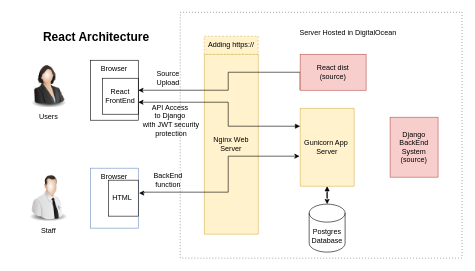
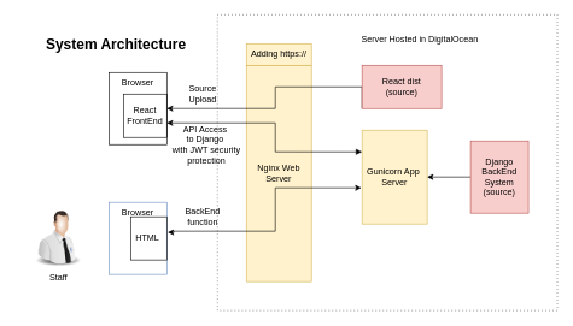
  <mxCell id="0" />
  <mxCell id="1" parent="0" />
  <mxCell id="2" value="Nginx Web Server" style="rounded=0;whiteSpace=wrap;html=1;fillColor=#fff2cc;strokeColor=#d6b656;" vertex="1" parent="1"><mxGeometry x="340" y="90" width="90" height="300" as="geometry" /></mxCell>
  <mxCell id="3" style="edgeStyle=orthogonalEdgeStyle;rounded=0;orthogonalLoop=1;jettySize=auto;html=1;" edge="1" parent="1" target="13"><mxGeometry relative="1" as="geometry"><mxPoint x="240" y="149.71" as="targetPoint" /><mxPoint x="500" y="149.739" as="sourcePoint" /><Array as="points"><mxPoint x="500" y="120" /><mxPoint x="380" y="120" /><mxPoint x="380" y="150" /></Array></mxGeometry></mxCell>
  <mxCell id="4" value="React dist&lt;div&gt;(source)&lt;/div&gt;" style="rounded=0;whiteSpace=wrap;html=1;fillColor=#f8cecc;strokeColor=#b85450;" vertex="1" parent="1"><mxGeometry x="500" y="90" width="110" height="60" as="geometry" /></mxCell>
- <mxCell id="5" value="" style="edgeStyle=orthogonalEdgeStyle;rounded=0;orthogonalLoop=1;jettySize=auto;html=1;startArrow=block;startFill=1;" edge="1" parent="1" source="6" target="7"><mxGeometry relative="1" as="geometry" /></mxCell>
  <mxCell id="6" value="Gunicorn App&amp;nbsp;&lt;div&gt;Server&lt;/div&gt;" style="rounded=0;whiteSpace=wrap;html=1;fillColor=#fff2cc;strokeColor=#d6b656;" vertex="1" parent="1"><mxGeometry x="500" y="180" width="90" height="130" as="geometry" /></mxCell>
- <mxCell id="7" value="Postgres Database" style="shape=cylinder3;whiteSpace=wrap;html=1;boundedLbl=1;backgroundOutline=1;size=15;" vertex="1" parent="1"><mxGeometry x="515" y="340" width="60" height="80" as="geometry" /></mxCell>
  <mxCell id="8" value="" style="endArrow=classic;startArrow=classic;html=1;rounded=0;edgeStyle=orthogonalEdgeStyle;exitX=1.026;exitY=0.36;exitDx=0;exitDy=0;exitPerimeter=0;" edge="1" parent="1" source="15"><mxGeometry width="50" height="50" relative="1" as="geometry"><mxPoint x="240" y="310" as="sourcePoint" /><mxPoint x="499" y="260" as="targetPoint" /><Array as="points"><mxPoint x="240" y="322" /><mxPoint x="240" y="320" /><mxPoint x="380" y="320" /><mxPoint x="380" y="260" /></Array></mxGeometry></mxCell>
+ <mxCell id="9" style="edgeStyle=orthogonalEdgeStyle;rounded=0;orthogonalLoop=1;jettySize=auto;html=1;entryX=1;entryY=0.5;entryDx=0;entryDy=0;startArrow=none;startFill=0;" edge="1" parent="1" source="10" target="6"><mxGeometry relative="1" as="geometry" /></mxCell>
  <mxCell id="10" value="Django BackEnd System&lt;div&gt;(source)&lt;/div&gt;" style="rounded=0;whiteSpace=wrap;html=1;fillColor=#f8cecc;strokeColor=#b85450;" vertex="1" parent="1"><mxGeometry x="650" y="195" width="80" height="100" as="geometry" /></mxCell>
  <mxCell id="11" value="React FrontEnd" style="rounded=0;whiteSpace=wrap;html=1;" vertex="1" parent="1"><mxGeometry x="170" y="130" width="60" height="60" as="geometry" /></mxCell>
  <mxCell id="12" value="" style="edgeStyle=orthogonalEdgeStyle;rounded=0;orthogonalLoop=1;jettySize=auto;html=1;startArrow=block;startFill=1;" edge="1" parent="1" target="13"><mxGeometry relative="1" as="geometry"><mxPoint x="240" y="150" as="targetPoint" /><mxPoint x="500" y="210.029" as="sourcePoint" /><Array as="points"><mxPoint x="380" y="210" /><mxPoint x="380" y="170" /></Array></mxGeometry></mxCell>
  <mxCell id="13" value="Browser&lt;div&gt;&lt;br&gt;&lt;/div&gt;&lt;div&gt;&lt;br&gt;&lt;/div&gt;&lt;div&gt;&lt;br&gt;&lt;/div&gt;&lt;div&gt;&lt;br&gt;&lt;/div&gt;&lt;div&gt;&lt;br&gt;&lt;/div&gt;" style="rounded=0;whiteSpace=wrap;html=1;fillColor=none;" vertex="1" parent="1"><mxGeometry x="150" y="100" width="80" height="100" as="geometry" /></mxCell>
  <mxCell id="14" value="Browser&lt;div&gt;&lt;br&gt;&lt;/div&gt;&lt;div&gt;&lt;br&gt;&lt;/div&gt;&lt;div&gt;&lt;br&gt;&lt;/div&gt;&lt;div&gt;&lt;br&gt;&lt;/div&gt;&lt;div&gt;&lt;br&gt;&lt;/div&gt;" style="rounded=0;whiteSpace=wrap;html=1;fillColor=none;strokeColor=#6c8ebf;" vertex="1" parent="1"><mxGeometry x="150" y="280" width="80" height="100" as="geometry" /></mxCell>
  <mxCell id="15" value="HTML&amp;nbsp;" style="rounded=0;whiteSpace=wrap;html=1;" vertex="1" parent="1"><mxGeometry x="180" y="300" width="50" height="60" as="geometry" /></mxCell>
  <mxCell id="16" value="Source Upload" style="rounded=0;whiteSpace=wrap;html=1;strokeColor=none;fillColor=none;" vertex="1" parent="1"><mxGeometry x="240" y="110" width="80" height="40" as="geometry" /></mxCell>
  <mxCell id="17" value="API Access&amp;nbsp;&lt;div&gt;to Django&amp;nbsp;&lt;/div&gt;&lt;div&gt;with JWT security protection&lt;/div&gt;" style="rounded=0;whiteSpace=wrap;html=1;fillColor=none;strokeColor=none;" vertex="1" parent="1"><mxGeometry x="230" y="170" width="110" height="60" as="geometry" /></mxCell>
- <mxCell id="18" value="Adding https://" style="rounded=0;whiteSpace=wrap;html=1;fillColor=#fff2cc;strokeColor=#d6b656;dashed=1;" vertex="1" parent="1"><mxGeometry x="340" y="60" width="90" height="30" as="geometry" /></mxCell>
- <mxCell id="19" value="&lt;b&gt;&lt;font style=&quot;font-size: 20px;&quot;&gt;React Architecture&lt;/font&gt;&lt;/b&gt;" style="rounded=0;whiteSpace=wrap;html=1;fillColor=none;strokeColor=none;" vertex="1" parent="1"><mxGeometry x="20" y="30" width="280" height="60" as="geometry" /></mxCell>
- <mxCell id="20" value="Users" style="image;html=1;image=img/lib/clip_art/people/Suit_Woman_128x128.png" vertex="1" parent="1"><mxGeometry x="40" y="100" width="80" height="80" as="geometry" /></mxCell>
+ <mxCell id="18" value="Adding https://" style="rounded=0;whiteSpace=wrap;html=1;fillColor=#fff2cc;strokeColor=#d6b656;" vertex="1" parent="1"><mxGeometry x="340" y="60" width="90" height="30" as="geometry" /></mxCell>
+ <mxCell id="19" value="&lt;b&gt;&lt;font style=&quot;font-size: 20px;&quot;&gt;System Architecture&lt;/font&gt;&lt;/b&gt;" style="rounded=0;whiteSpace=wrap;html=1;fillColor=none;strokeColor=none;" vertex="1" parent="1"><mxGeometry x="20" y="30" width="280" height="60" as="geometry" /></mxCell>
  <mxCell id="21" value="Staff" style="image;html=1;image=img/lib/clip_art/people/Tech_Man_128x128.png" vertex="1" parent="1"><mxGeometry x="40" y="290" width="80" height="80" as="geometry" /></mxCell>
  <mxCell id="22" value="BackEnd function" style="rounded=0;whiteSpace=wrap;html=1;fillColor=none;strokeColor=none;" vertex="1" parent="1"><mxGeometry x="240" y="280" width="80" height="40" as="geometry" /></mxCell>
  <mxCell id="23" value="" style="rounded=0;whiteSpace=wrap;html=1;fillColor=none;dashed=1;dashPattern=1 4;" vertex="1" parent="1"><mxGeometry x="300" y="20" width="470" height="410" as="geometry" /></mxCell>
  <mxCell id="24" value="Server Hosted in DigitalOcean" style="rounded=0;whiteSpace=wrap;html=1;fillColor=none;strokeColor=none;" vertex="1" parent="1"><mxGeometry x="470" y="40" width="220" height="30" as="geometry" /></mxCell>
